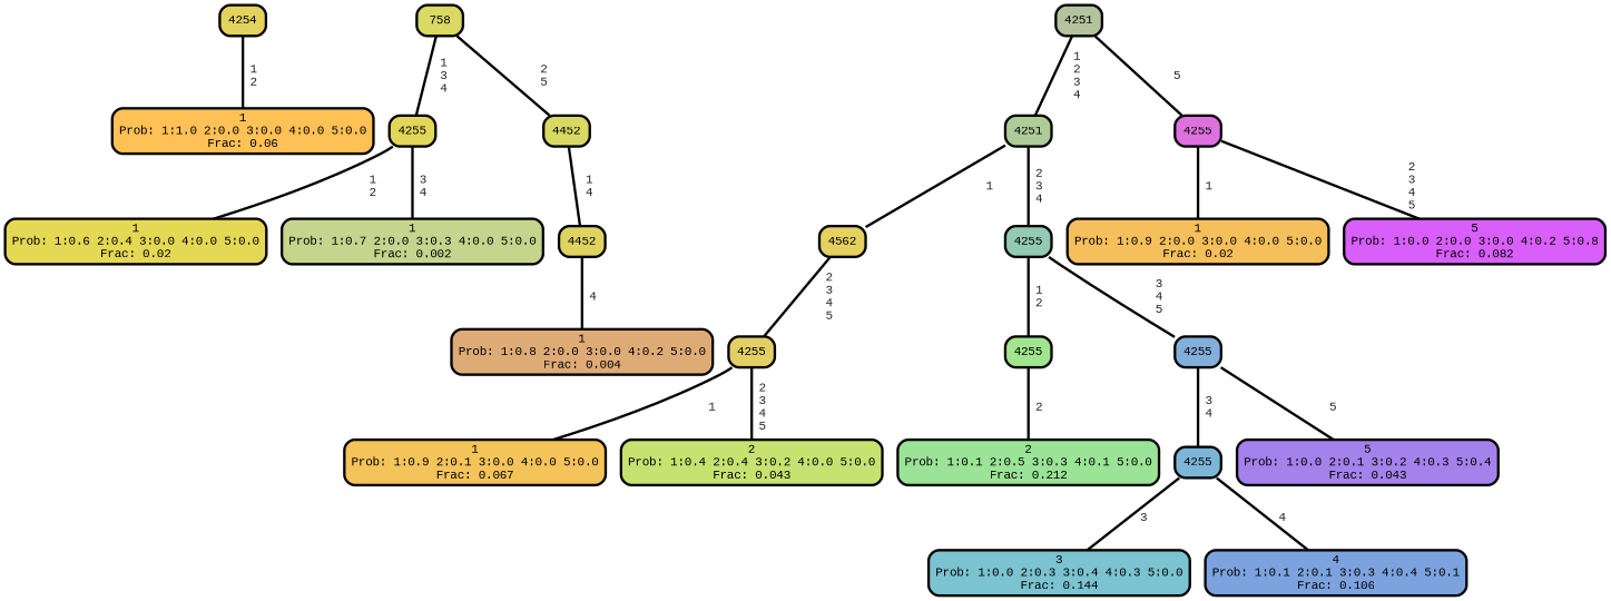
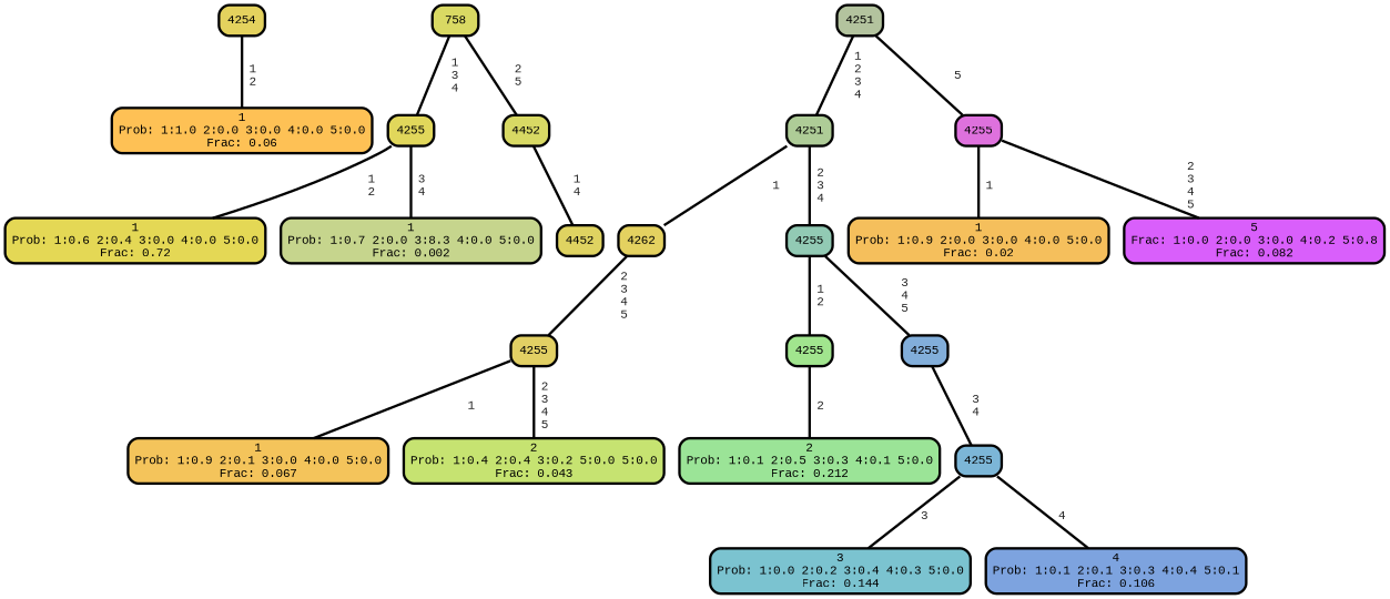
  graph {
    fontname="Liberation Mono"
    ranksep="0 equally"
    splines=straight
    node [color=black fontcolor=black fontname="Liberation Mono" penwidth=3 shape=box style="filled, rounded"]
    edge [color=black fontcolor=grey14 fontname="Liberation Mono" fontweight=bold penwidth=3]
    n1 [fillcolor="#fec155" label="1\nProb: 1:1.0 2:0.0 3:0.0 4:0.0 5:0.0\nFrac: 0.06"]
    n2 [fillcolor="#e4d25e" label=4254]
    n3 [fillcolor="#d9d963" label=758]
    n4 [fillcolor="#e1d75b" label=4255]
    n5 [fillcolor="#d8d964" label=4452]
-   n6 [fillcolor="#e4d855" label="1\nProb: 1:0.6 2:0.4 3:0.0 4:0.0 5:0.0\nFrac: 0.02"]
-   n7 [fillcolor="#c6d58d" label="1\nProb: 1:0.7 2:0.0 3:0.3 4:0.0 5:0.0\nFrac: 0.002"]
+   n6 [fillcolor="#e4d855" label="1\nProb: 1:0.6 2:0.4 3:0.0 4:0.0 5:0.0\nFrac: 0.72"]
+   n7 [fillcolor="#c6d58d" label="1\nProb: 1:0.7 2:0.0 3:8.3 4:0.0 5:0.0\nFrac: 0.002"]
    n8 [fillcolor="#dfd361" label=4452]
-   n9 [fillcolor="#deab77" label="1\nProb: 1:0.8 2:0.0 3:0.0 4:0.2 5:0.0\nFrac: 0.004"]
-   n10 [fillcolor="#e4d160" label=4562]
+   n10 [fillcolor="#e4d160" label=4262]
    n11 [fillcolor="#e2d064" label=4255]
    n12 [fillcolor="#f4c45b" label="1\nProb: 1:0.9 2:0.1 3:0.0 4:0.0 5:0.0\nFrac: 0.067"]
-   n13 [fillcolor="#c6e371" label="2\nProb: 1:0.4 2:0.4 3:0.2 4:0.0 5:0.0\nFrac: 0.043"]
+   n13 [fillcolor="#c6e371" label="2\nProb: 1:0.4 2:0.4 3:0.2 5:0.0 5:0.0\nFrac: 0.043"]
    n14 [fillcolor="#aecc97" label=4251]
    n15 [fillcolor="#92cab4" label=4255]
    n16 [fillcolor="#a1e58e" label=4255]
    n17 [fillcolor="#82aeda" label=4255]
    n18 [fillcolor="#9be497" label="2\nProb: 1:0.1 2:0.5 3:0.3 4:0.1 5:0.0\nFrac: 0.212"]
    n19 [fillcolor="#7cb6d7" label=4255]
-   n20 [fillcolor="#a482eb" label="5\nProb: 1:0.0 2:0.1 3:0.2 4:0.3 5:0.4\nFrac: 0.043"]
-   n21 [fillcolor="#7bc3d0" label="3\nProb: 1:0.0 2:0.3 3:0.4 4:0.3 5:0.0\nFrac: 0.144"]
+   n21 [fillcolor="#7bc3d0" label="3\nProb: 1:0.0 2:0.2 3:0.4 4:0.3 5:0.0\nFrac: 0.144"]
    n22 [fillcolor="#7da3df" label="4\nProb: 1:0.1 2:0.1 3:0.3 4:0.4 5:0.1\nFrac: 0.106"]
    n23 [fillcolor="#b3c39e" label=4251]
    n24 [fillcolor="#de71dd" label=4255]
    n25 [fillcolor="#f5bf5c" label="1\nProb: 1:0.9 2:0.0 3:0.0 4:0.0 5:0.0\nFrac: 0.02"]
-   n26 [fillcolor="#d95ffb" label="5\nProb: 1:0.0 2:0.0 3:0.0 4:0.2 5:0.8\nFrac: 0.082"]
+   n26 [fillcolor="#d95ffb" label="5\nFrac: 1:0.0 2:0.0 3:0.0 4:0.2 5:0.8\nFrac: 0.082"]
    subgraph sub_1 {
      rank=same
    }
    n2 -- n1 [label=" 1\n 2"]
    n3 -- n4 [label=" 1\n 3\n 4"]
    n3 -- n5 [label=" 2\n 5"]
    n4 -- n6 [label=" 1\n 2"]
    n4 -- n7 [label=" 3\n 4"]
    n5 -- n8 [label=" 1\n 4"]
-   n8 -- n9 [label=" 4"]
    n10 -- n11 [label=" 2\n 3\n 4\n 5"]
    n11 -- n12 [label=" 1"]
    n11 -- n13 [label=" 2\n 3\n 4\n 5"]
    n14 -- n10 [label=" 1"]
    n14 -- n15 [label=" 2\n 3\n 4"]
    n15 -- n16 [label=" 1\n 2"]
    n15 -- n17 [label=" 3\n 4\n 5"]
    n16 -- n18 [label=" 2"]
    n17 -- n19 [label=" 3\n 4"]
-   n17 -- n20 [label=" 5"]
    n19 -- n21 [label=" 3"]
    n19 -- n22 [label=" 4"]
    n23 -- n14 [label=" 1\n 2\n 3\n 4"]
    n23 -- n24 [label=" 5"]
    n24 -- n25 [label=" 1"]
    n24 -- n26 [label=" 2\n 3\n 4\n 5"]
  }
